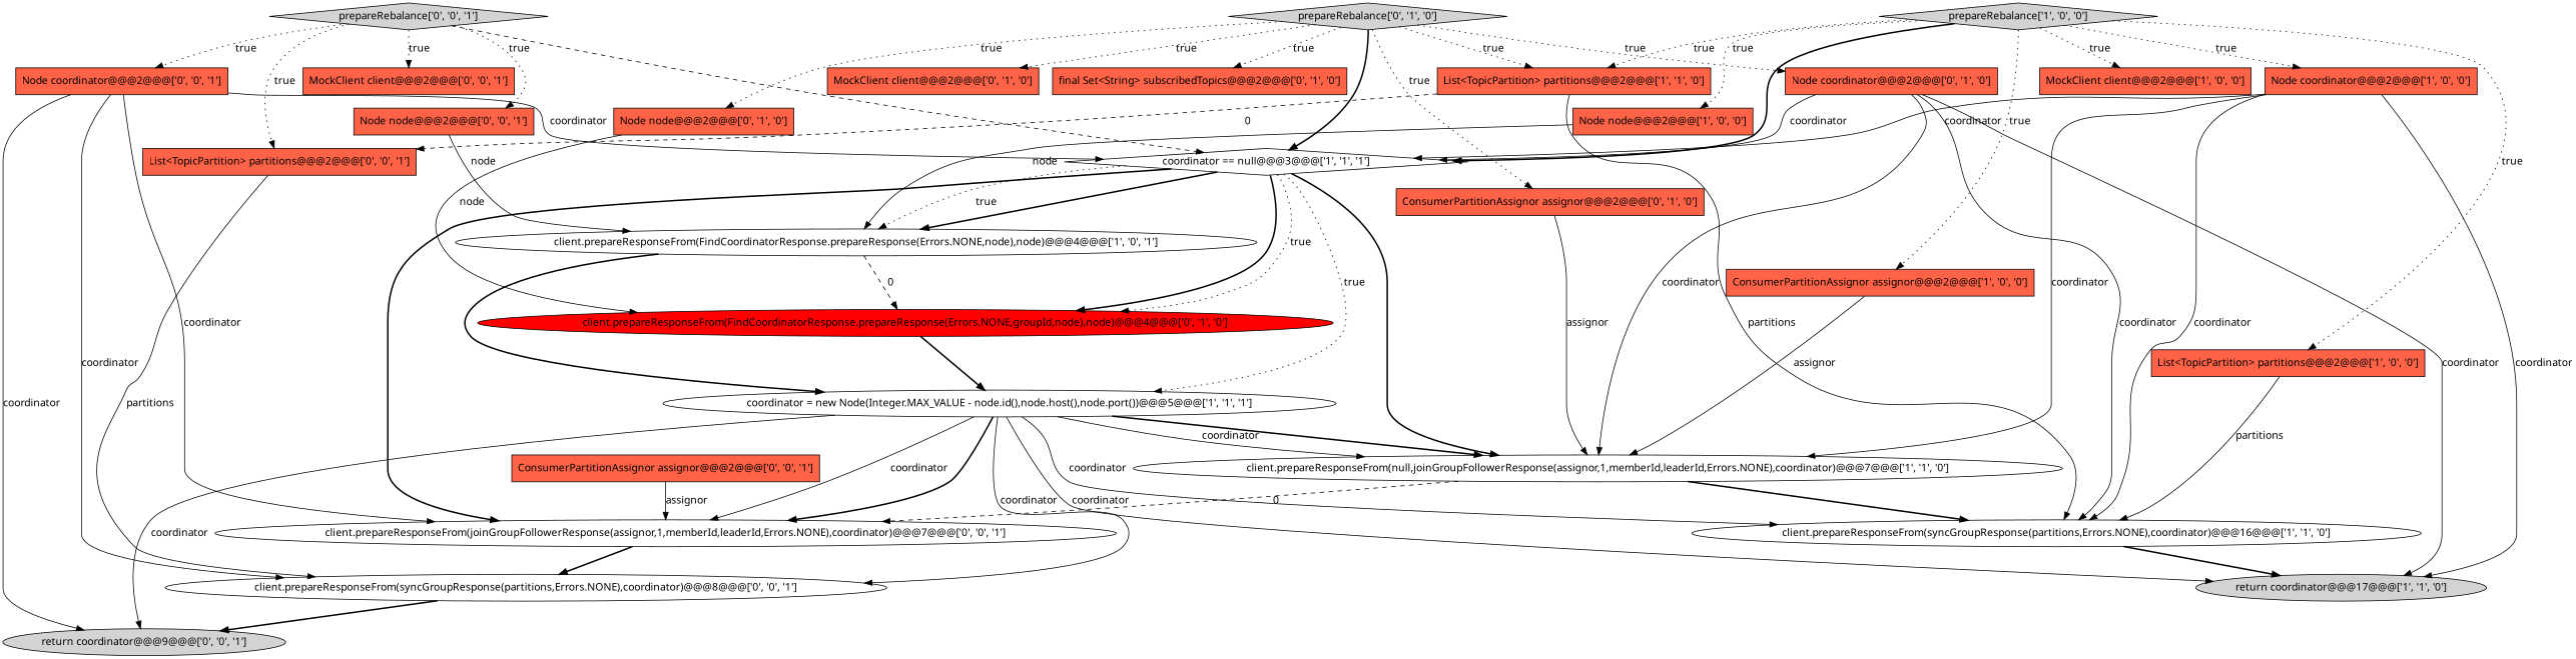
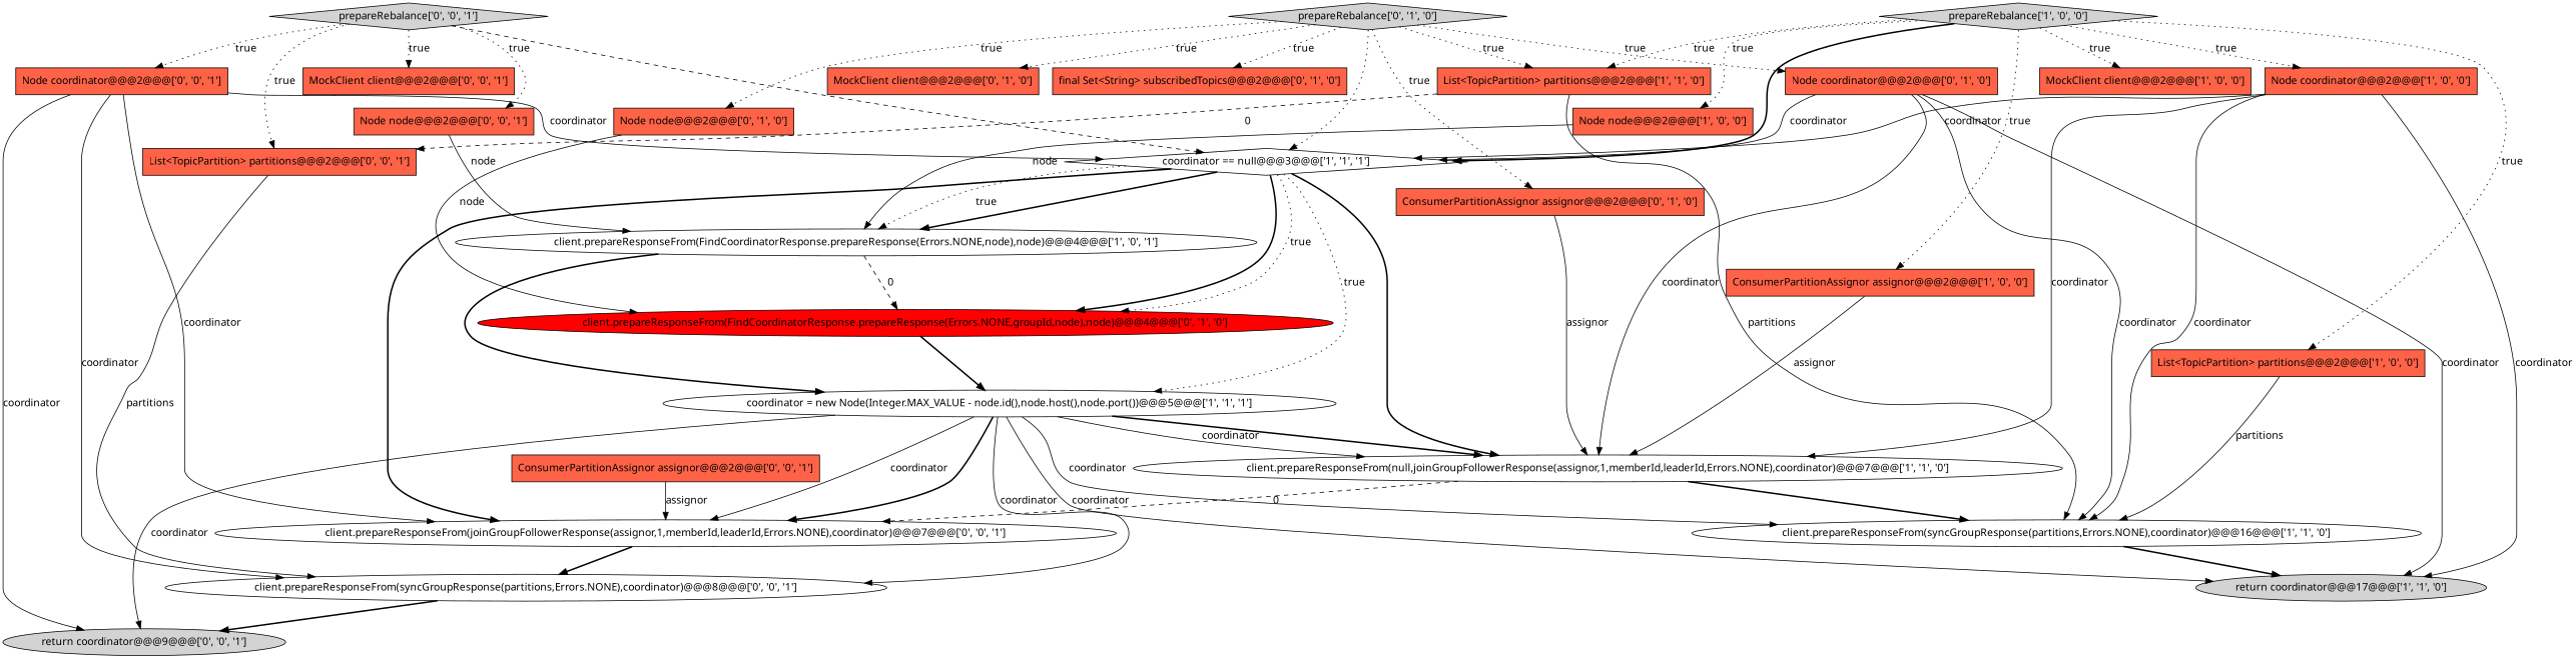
  digraph {
    fontname="Noto Sans"
    node [fillcolor=tomato fontname="Noto Sans" shape=box style=filled]
    edge [fontname="Noto Sans" style=solid]
    n1 [label="Node node@@@2@@@['0', '1', '0']"]
    n2 [fillcolor=red label="client.prepareResponseFrom(FindCoordinatorResponse.prepareResponse(Errors.NONE,groupId,node),node)@@@4@@@['0', '1', '0']" shape=ellipse]
    n3 [fillcolor=white label="coordinator = new Node(Integer.MAX_VALUE - node.id(),node.host(),node.port())@@@5@@@['1', '1', '1']" shape=ellipse]
    n4 [fillcolor=lightgray label="return coordinator@@@9@@@['0', '0', '1']" shape=ellipse]
    n5 [label="MockClient client@@@2@@@['1', '0', '0']"]
    n6 [fillcolor=white label="client.prepareResponseFrom(null,joinGroupFollowerResponse(assignor,1,memberId,leaderId,Errors.NONE),coordinator)@@@7@@@['1', '1', '0']" shape=ellipse]
    n7 [fillcolor=white label="client.prepareResponseFrom(joinGroupFollowerResponse(assignor,1,memberId,leaderId,Errors.NONE),coordinator)@@@7@@@['0', '0', '1']" shape=ellipse]
    n8 [fillcolor=white label="client.prepareResponseFrom(syncGroupResponse(partitions,Errors.NONE),coordinator)@@@16@@@['1', '1', '0']" shape=ellipse]
    n9 [fillcolor=white label="client.prepareResponseFrom(syncGroupResponse(partitions,Errors.NONE),coordinator)@@@8@@@['0', '0', '1']" shape=ellipse]
    n10 [fillcolor=lightgray label="return coordinator@@@17@@@['1', '1', '0']" shape=ellipse]
    n11 [label="ConsumerPartitionAssignor assignor@@@2@@@['1', '0', '0']"]
    n12 [fillcolor=lightgray label="prepareRebalance['0', '1', '0']" shape=diamond]
    n13 [label="Node coordinator@@@2@@@['0', '1', '0']"]
    n14 [label="ConsumerPartitionAssignor assignor@@@2@@@['0', '1', '0']"]
    n15 [label="final Set<String> subscribedTopics@@@2@@@['0', '1', '0']"]
    n16 [label="List<TopicPartition> partitions@@@2@@@['1', '1', '0']"]
    n17 [label="MockClient client@@@2@@@['0', '1', '0']"]
    n18 [fillcolor=white label="coordinator == null@@@3@@@['1', '1', '1']" shape=diamond]
    n19 [label="List<TopicPartition> partitions@@@2@@@['0', '0', '1']"]
    n20 [fillcolor=white label="client.prepareResponseFrom(FindCoordinatorResponse.prepareResponse(Errors.NONE,node),node)@@@4@@@['1', '0', '1']" shape=ellipse]
    n21 [fillcolor=lightgray label="prepareRebalance['0', '0', '1']" shape=diamond]
    n22 [label="Node coordinator@@@2@@@['0', '0', '1']"]
    n23 [label="MockClient client@@@2@@@['0', '0', '1']"]
    n24 [label="Node node@@@2@@@['0', '0', '1']"]
    n25 [label="ConsumerPartitionAssignor assignor@@@2@@@['0', '0', '1']"]
    n26 [fillcolor=lightgray label="prepareRebalance['1', '0', '0']" shape=diamond]
    n27 [label="List<TopicPartition> partitions@@@2@@@['1', '0', '0']"]
    n28 [label="Node coordinator@@@2@@@['1', '0', '0']"]
    n29 [label="Node node@@@2@@@['1', '0', '0']"]
    n1 -> n2 [label="node"]
    n2 -> n3 [style=bold]
    n3 -> n4 [label=coordinator]
    n3 -> n6 [style=bold]
    n3 -> n6 [label=coordinator]
    n3 -> n7 [label=coordinator]
    n3 -> n7 [style=bold]
    n3 -> n8 [label=coordinator]
    n3 -> n9 [label=coordinator]
    n3 -> n10 [label=coordinator]
    n6 -> n7 [label=0 style=dashed]
    n6 -> n8 [style=bold]
    n7 -> n9 [style=bold]
    n8 -> n10 [style=bold]
    n9 -> n4 [style=bold]
    n11 -> n6 [label=assignor]
    n12 -> n1 [label=true style=dotted]
    n12 -> n13 [label=true style=dotted]
    n12 -> n14 [label=true style=dotted]
    n12 -> n15 [label=true style=dotted]
    n12 -> n16 [label=true style=dotted]
    n12 -> n17 [label=true style=dotted]
-   n12 -> n18 [style=bold]
+   n12 -> n18 [style=dotted]
    n13 -> n6 [label=coordinator]
    n13 -> n8 [label=coordinator]
    n13 -> n10 [label=coordinator]
    n13 -> n18 [label=coordinator]
    n14 -> n6 [label=assignor]
    n16 -> n8 [label=partitions]
    n16 -> n19 [label=0 style=dashed]
    n18 -> n2 [style=bold]
    n18 -> n2 [label=true style=dotted]
    n18 -> n3 [label=true style=dotted]
    n18 -> n6 [style=bold]
    n18 -> n7 [style=bold]
    n18 -> n20 [style=bold]
    n18 -> n20 [label=true style=dotted]
    n19 -> n9 [label=partitions]
    n20 -> n2 [label=0 style=dashed]
    n20 -> n3 [style=bold]
    n21 -> n18 [style=dashed]
    n21 -> n19 [label=true style=dotted]
    n21 -> n22 [label=true style=dotted]
    n21 -> n23 [label=true style=dotted]
    n21 -> n24 [label=true style=dotted]
    n22 -> n4 [label=coordinator]
    n22 -> n7 [label=coordinator]
    n22 -> n9 [label=coordinator]
    n22 -> n18 [label=coordinator]
    n24 -> n20 [label="node"]
    n25 -> n7 [label=assignor]
    n26 -> n5 [label=true style=dotted]
    n26 -> n11 [label=true style=dotted]
    n26 -> n16 [label=true style=dotted]
    n26 -> n18 [style=bold]
    n26 -> n27 [label=true style=dotted]
    n26 -> n28 [label=true style=dotted]
    n26 -> n29 [label=true style=dotted]
    n27 -> n8 [label=partitions]
    n28 -> n6 [label=coordinator]
    n28 -> n8 [label=coordinator]
    n28 -> n10 [label=coordinator]
    n28 -> n18 [label=coordinator]
    n29 -> n20 [label="node"]
  }
